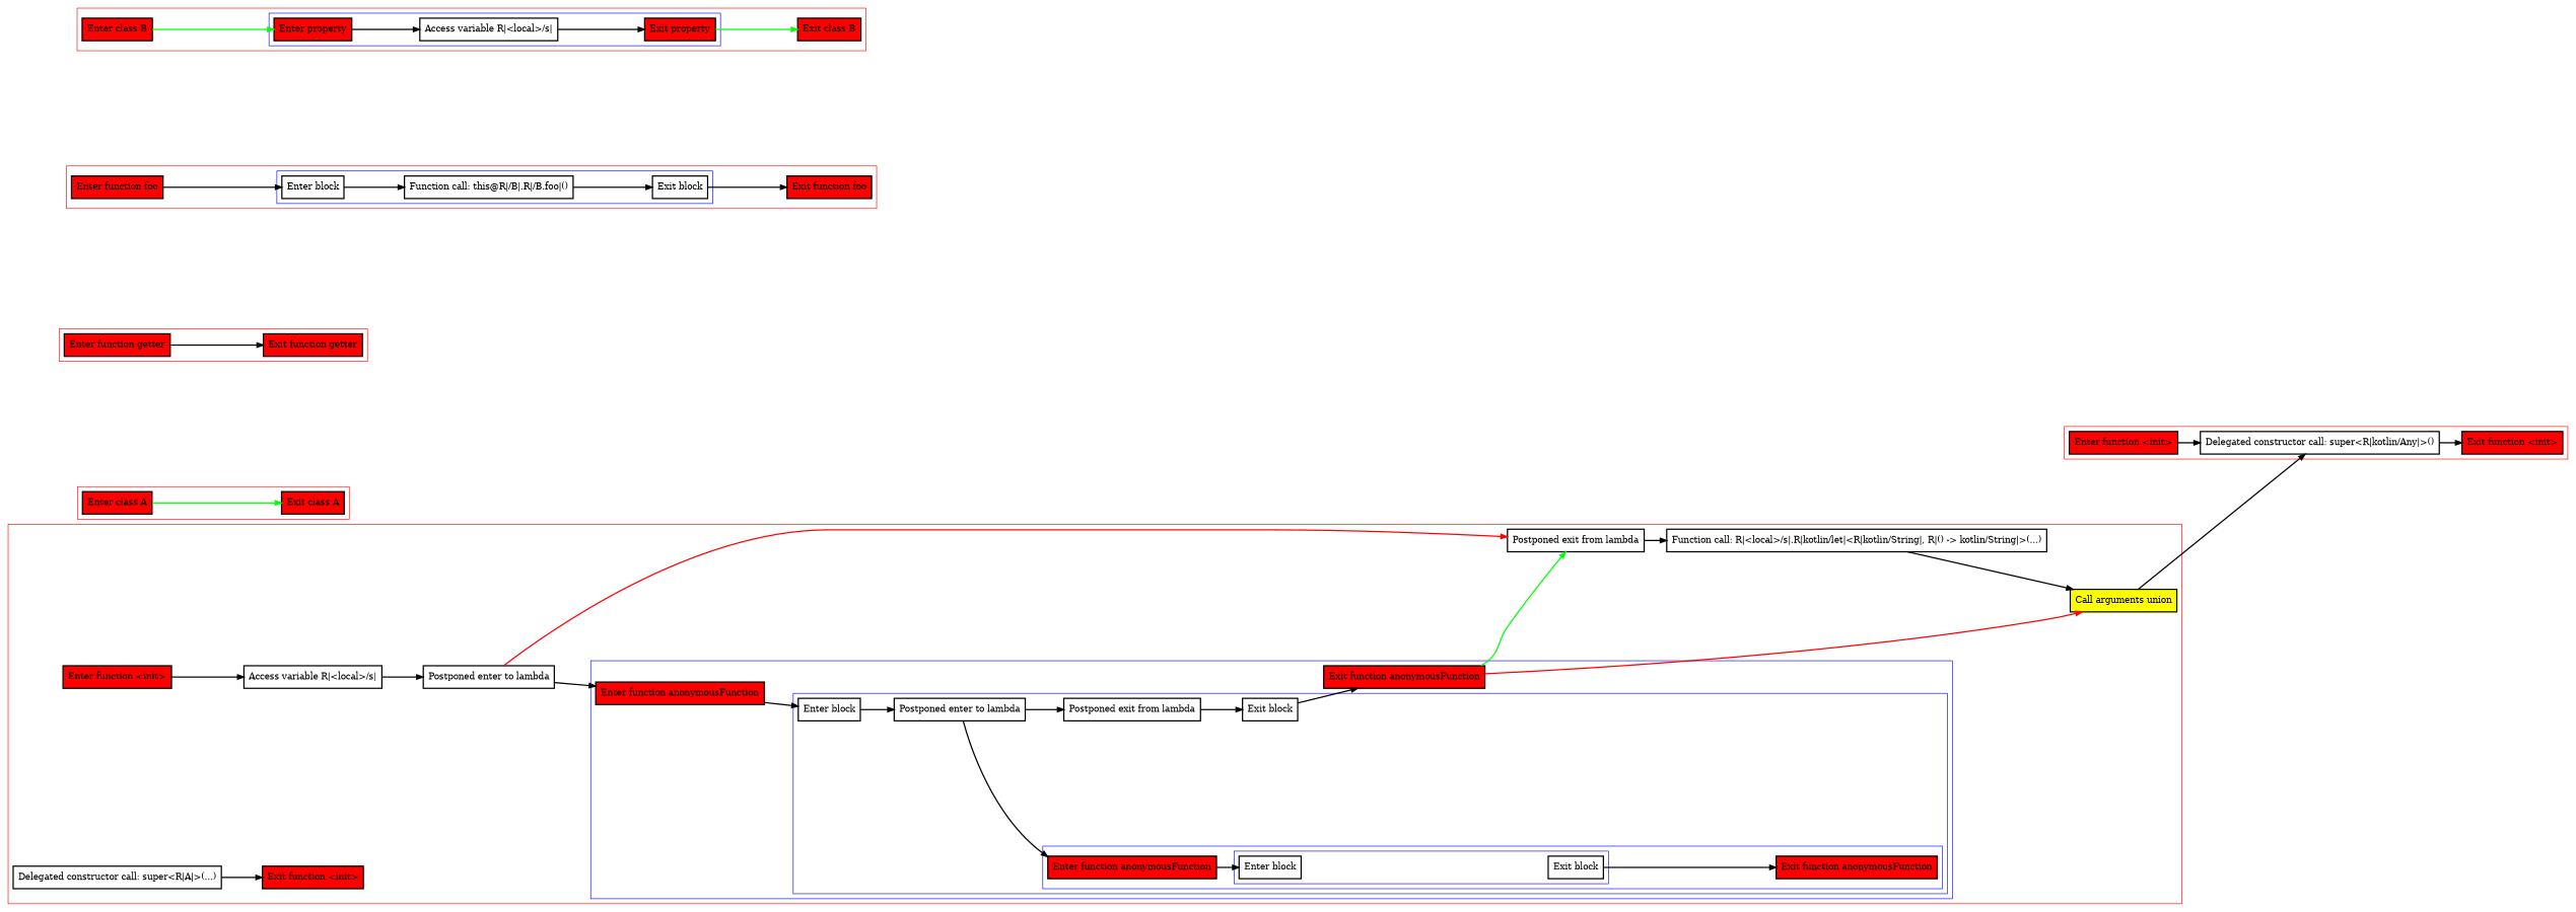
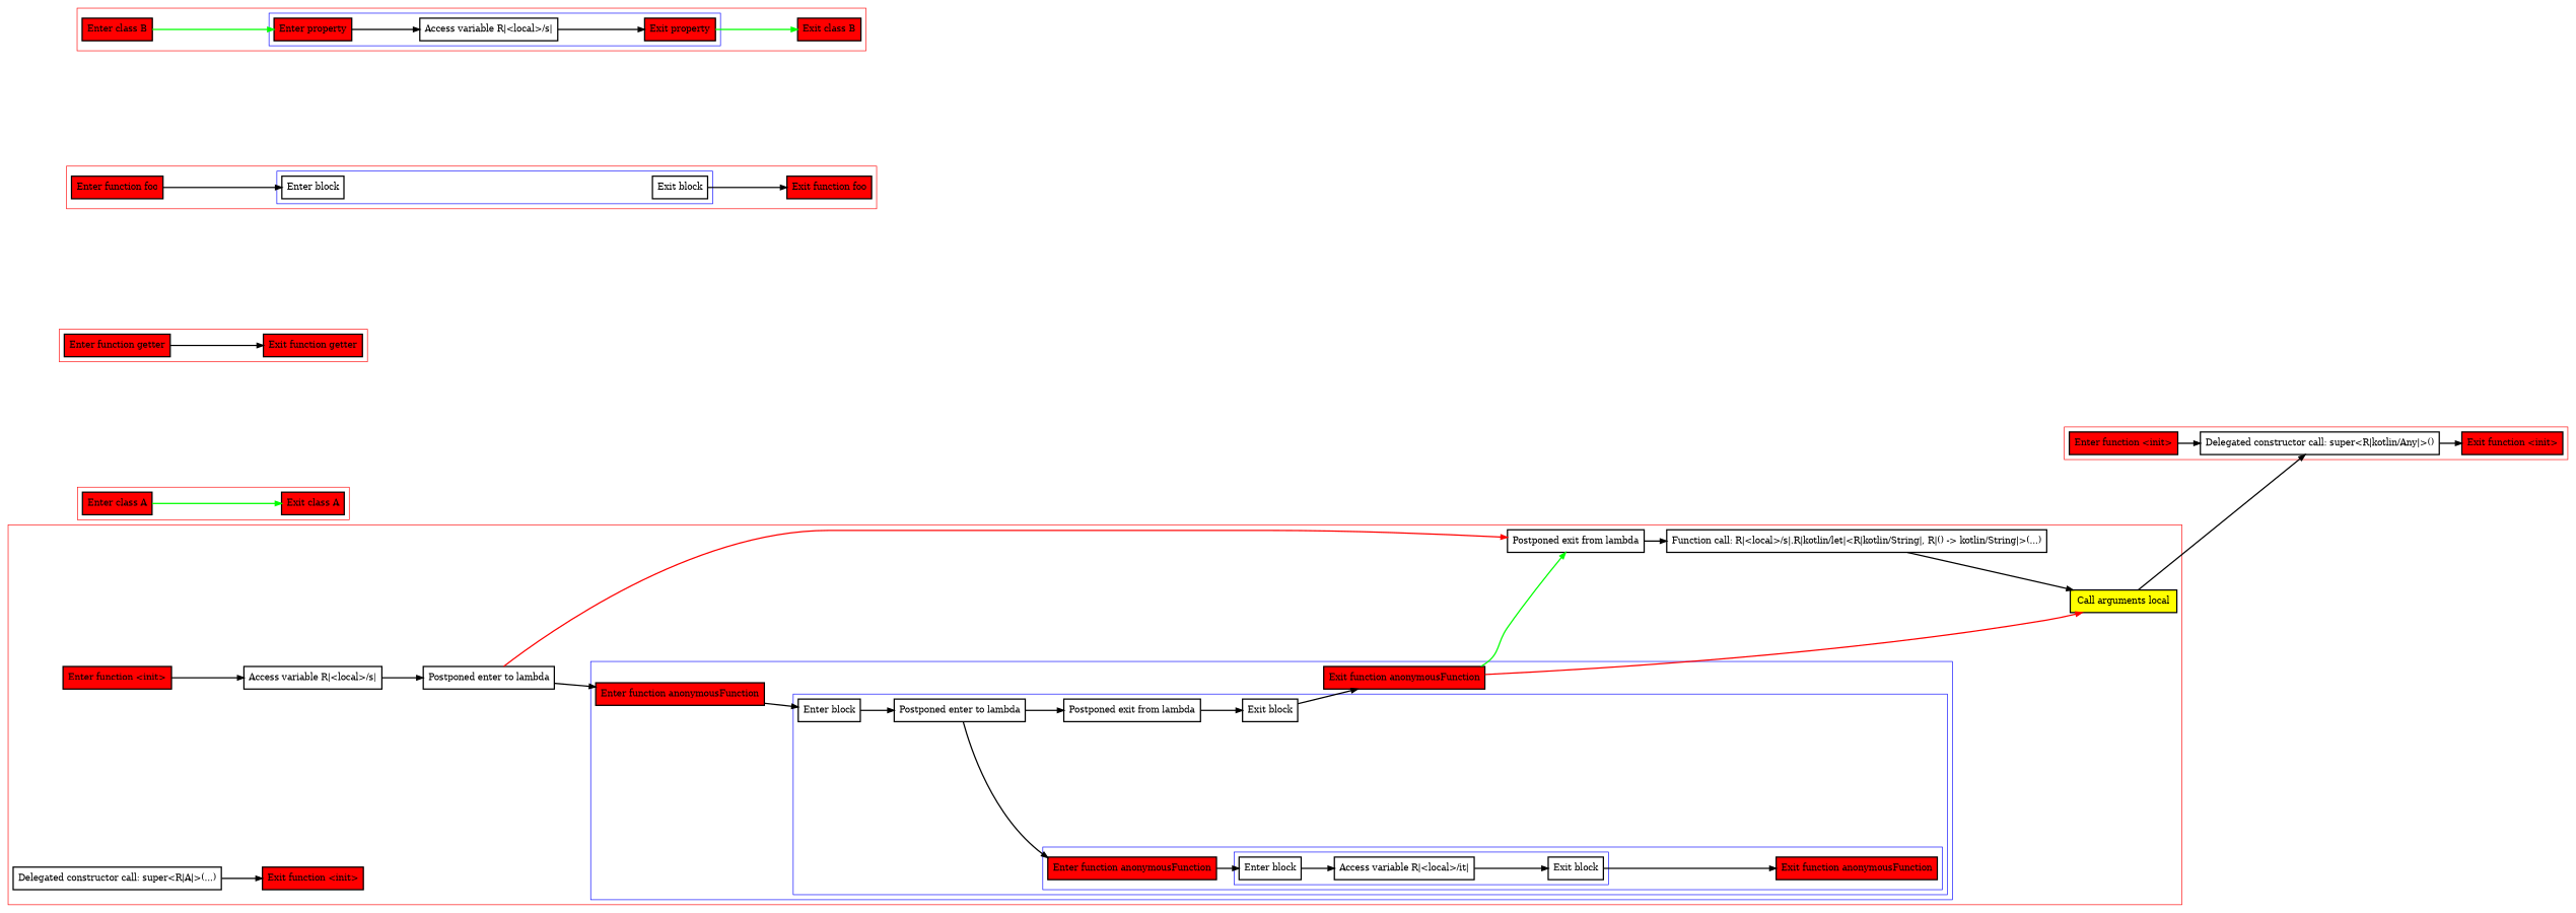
  digraph {
    nodesep=3
    rankdir=LR
    node [fillcolor=red penwidth=2 shape=box style=filled]
    edge [penwidth=2]
    n1 [label="Enter function <init>"]
    n2 [label="Delegated constructor call: super<R|kotlin/Any|>()" fillcolor="" style=""]
    n3 [label="Exit function <init>"]
    n4 [label="Enter class A"]
    n5 [label="Exit class A"]
    n6 [label="Enter block" fillcolor="" style=""]
+   n7 [label="Access variable R|<local>/it|" fillcolor="" style=""]
    n8 [label="Exit block" fillcolor="" style=""]
    n9 [label="Enter function anonymousFunction"]
    n10 [label="Exit function anonymousFunction"]
    n11 [label="Enter block" fillcolor="" style=""]
    n12 [label="Postponed enter to lambda" fillcolor="" style=""]
    n13 [label="Postponed exit from lambda" fillcolor="" style=""]
    n14 [label="Exit block" fillcolor="" style=""]
    n15 [label="Enter function anonymousFunction"]
    n16 [label="Exit function anonymousFunction"]
    n17 [label="Enter function <init>"]
    n18 [label="Access variable R|<local>/s|" fillcolor="" style=""]
    n19 [label="Postponed enter to lambda" fillcolor="" style=""]
    n20 [label="Postponed exit from lambda" fillcolor="" style=""]
    n21 [label="Function call: R|<local>/s|.R|kotlin/let|<R|kotlin/String|, R|() -> kotlin/String|>(...)" fillcolor="" style=""]
-   n22 [fillcolor=yellow label="Call arguments union"]
+   n22 [fillcolor=yellow label="Call arguments local"]
    n23 [label="Delegated constructor call: super<R|A|>(...)" fillcolor="" style=""]
    n24 [label="Exit function <init>"]
    n25 [label="Enter function getter"]
    n26 [label="Exit function getter"]
    n27 [label="Enter block" fillcolor="" style=""]
-   n28 [label="Function call: this@R|/B|.R|/B.foo|()" fillcolor="" style=""]
    n29 [label="Exit block" fillcolor="" style=""]
    n30 [label="Enter function foo"]
    n31 [label="Exit function foo"]
    n32 [label="Enter property"]
    n33 [label="Access variable R|<local>/s|" fillcolor="" style=""]
    n34 [label="Exit property"]
    n35 [label="Enter class B"]
    n36 [label="Exit class B"]
    subgraph cluster_1 {
      color=red
      n1
      n2
      n3
    }
    subgraph cluster_2 {
      color=red
      n4
      n5
    }
    subgraph cluster_3 {
      color=red
      n17
      n18
      n19
      n20
      n21
      n22
      n23
      n24
      subgraph cluster_4 {
        color=blue
        n15
        n16
        subgraph cluster_5 {
          color=blue
          n11
          n12
          n13
          n14
          subgraph cluster_6 {
            color=blue
            n9
            n10
            subgraph cluster_7 {
              color=blue
              n6
+             n7
              n8
            }
          }
        }
      }
    }
    subgraph cluster_8 {
      color=red
      n25
      n26
    }
    subgraph cluster_9 {
      color=red
      n30
      n31
      subgraph cluster_10 {
        color=blue
        n27
-       n28
        n29
      }
    }
    subgraph cluster_11 {
      color=red
      n35
      n36
      subgraph cluster_12 {
        color=blue
        n32
        n33
        n34
      }
    }
    n1 -> n2
    n2 -> n3
    n4 -> n5 [color=green]
+   n6 -> n7
+   n7 -> n8
    n8 -> n10
    n9 -> n6
    n11 -> n12
    n12 -> n9
    n12 -> n13
    n13 -> n14
    n14 -> n16
    n15 -> n11
    n16 -> n20 [color=green]
    n16 -> n22 [color=red]
    n17 -> n18
    n18 -> n19
    n19 -> n15
    n19 -> n20 [color=red]
    n20 -> n21
    n21 -> n22
    n22 -> n2
    n23 -> n24
    n25 -> n26
-   n27 -> n28
-   n28 -> n29
    n29 -> n31
    n30 -> n27
    n32 -> n33
    n33 -> n34
    n34 -> n36 [color=green]
    n35 -> n32 [color=green]
  }
